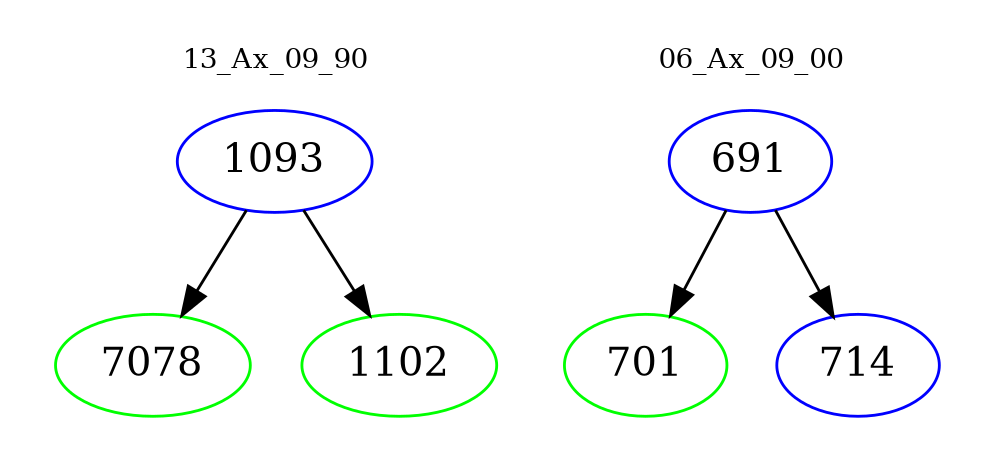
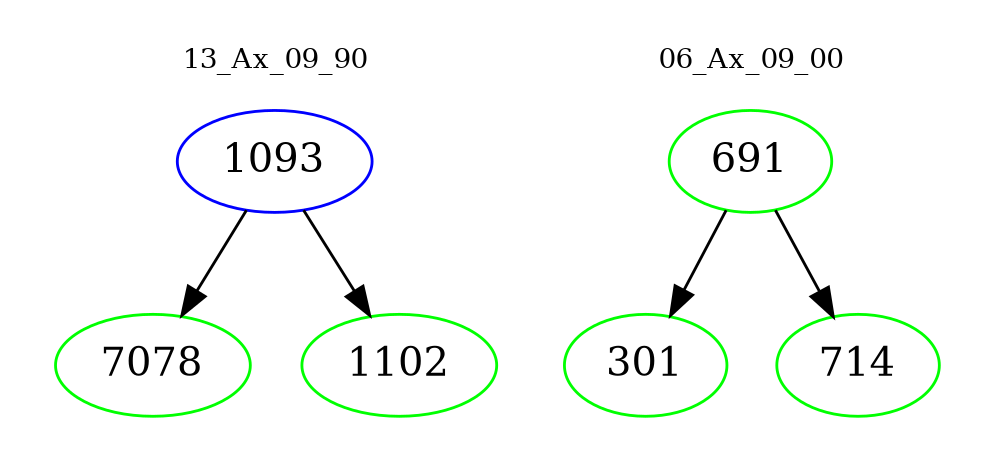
  digraph {
    node [color=green]
    edge [color=black]
    n1 [color=blue label=1093]
    n2 [label=7078]
    n3 [label=1102]
-   n4 [color=blue label=691]
-   n5 [label=701]
-   n6 [color=blue label=714]
+   n4 [label=691]
+   n5 [label=301]
+   n6 [label=714]
    subgraph cluster_1 {
      color=white
      fontsize=10
      label="13_Ax_09_90"
      n1
      n2
      n3
    }
    subgraph cluster_2 {
      color=white
      fontsize=10
      label="06_Ax_09_00"
      n4
      n5
      n6
    }
    n1 -> n2
    n1 -> n3
    n4 -> n5
    n4 -> n6
  }
